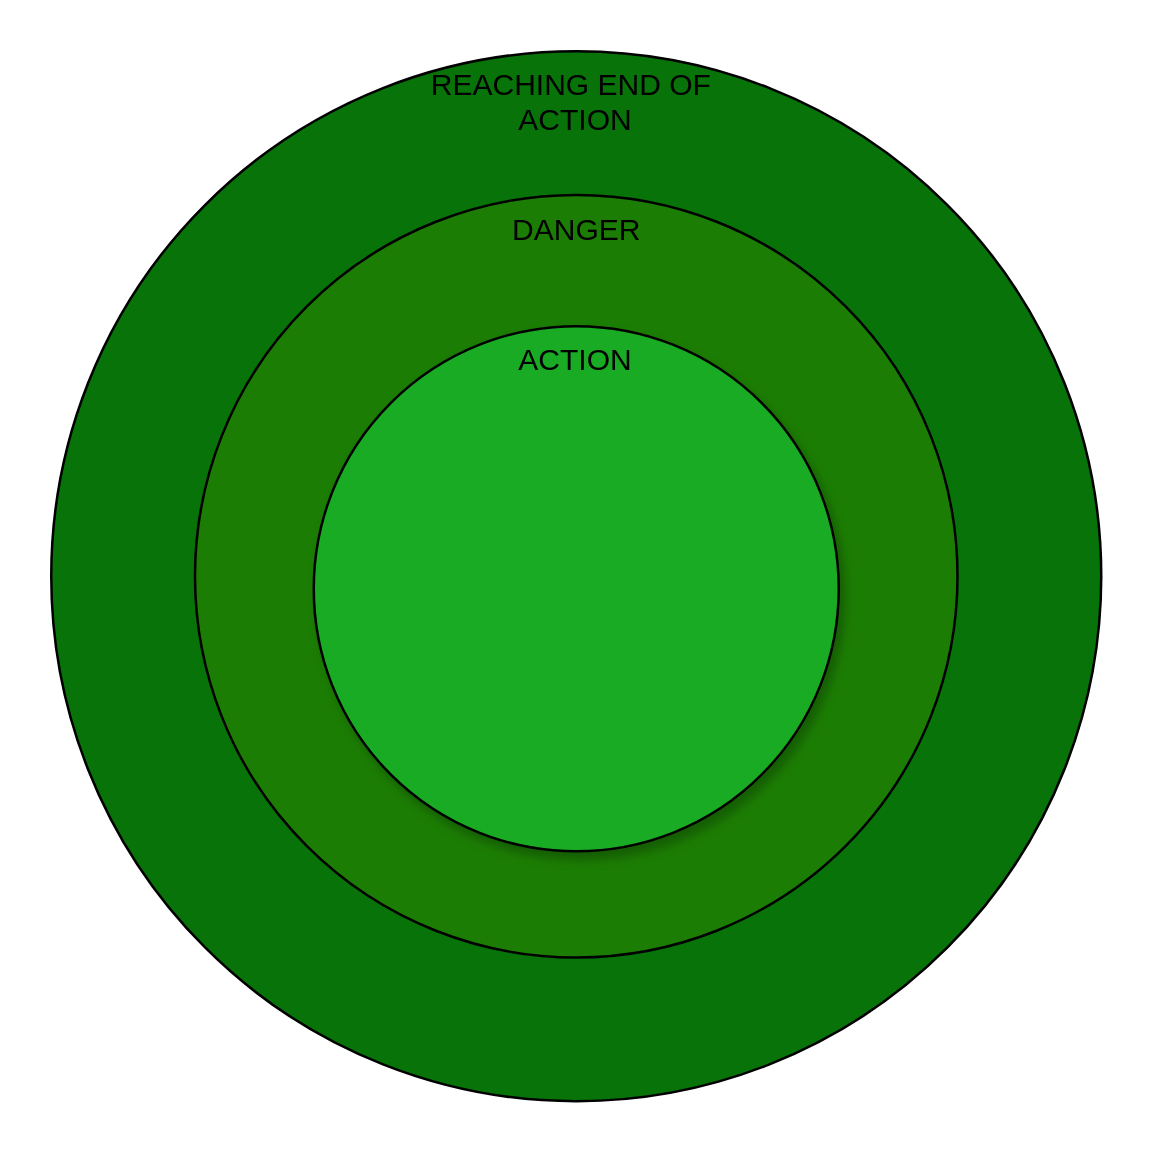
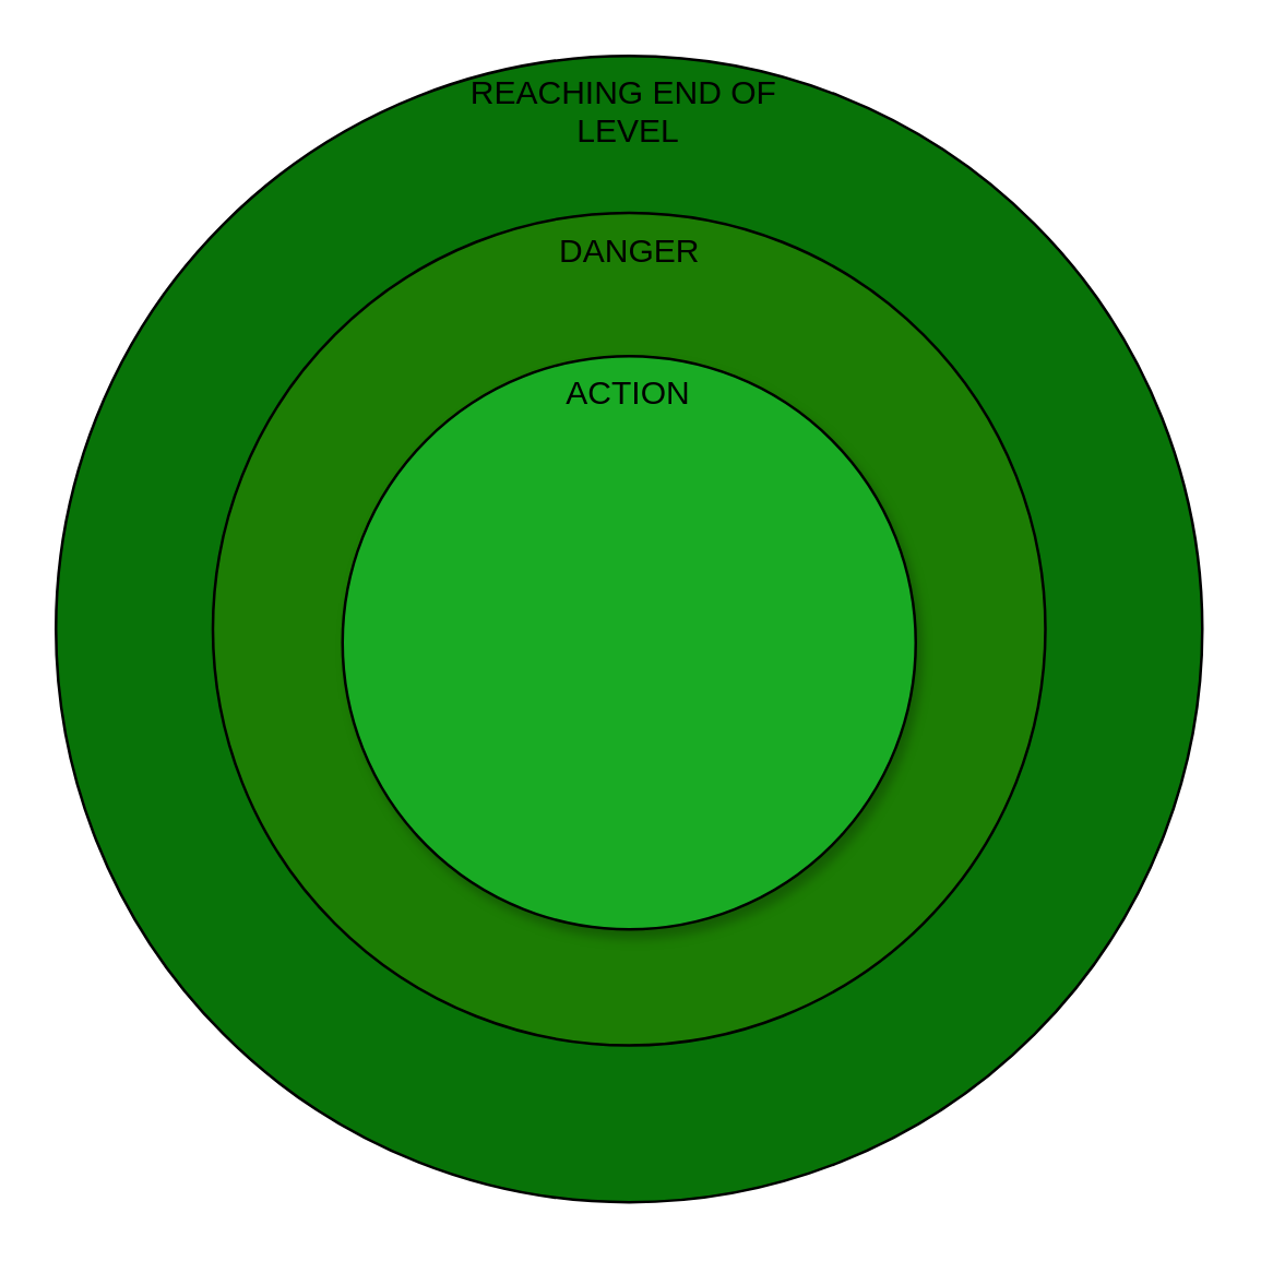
  <mxCell id="0" />
  <mxCell id="1" parent="0" />
- <mxCell id="2" value="REACHING END OF&amp;nbsp;&lt;div&gt;ACTION&lt;/div&gt;" style="ellipse;whiteSpace=wrap;html=1;aspect=fixed;verticalAlign=top;fillColor=#087308;" vertex="1" parent="1"><mxGeometry x="20" y="20" width="420" height="420" as="geometry" /></mxCell>
+ <mxCell id="2" value="REACHING END OF&amp;nbsp;&lt;div&gt;LEVEL&lt;/div&gt;" style="ellipse;whiteSpace=wrap;html=1;aspect=fixed;verticalAlign=top;fillColor=#087308;" vertex="1" parent="1"><mxGeometry x="20" y="20" width="420" height="420" as="geometry" /></mxCell>
  <mxCell id="3" value="DANGER" style="ellipse;whiteSpace=wrap;html=1;aspect=fixed;verticalAlign=top;fillColor=#1C7D04;" vertex="1" parent="1"><mxGeometry x="77.5" y="77.5" width="305" height="305" as="geometry" /></mxCell>
  <mxCell id="4" value="ACTION" style="ellipse;whiteSpace=wrap;html=1;aspect=fixed;shadow=1;verticalAlign=top;fillColor=#19AB24;" vertex="1" parent="1"><mxGeometry x="125" y="130" width="210" height="210" as="geometry" /></mxCell>
